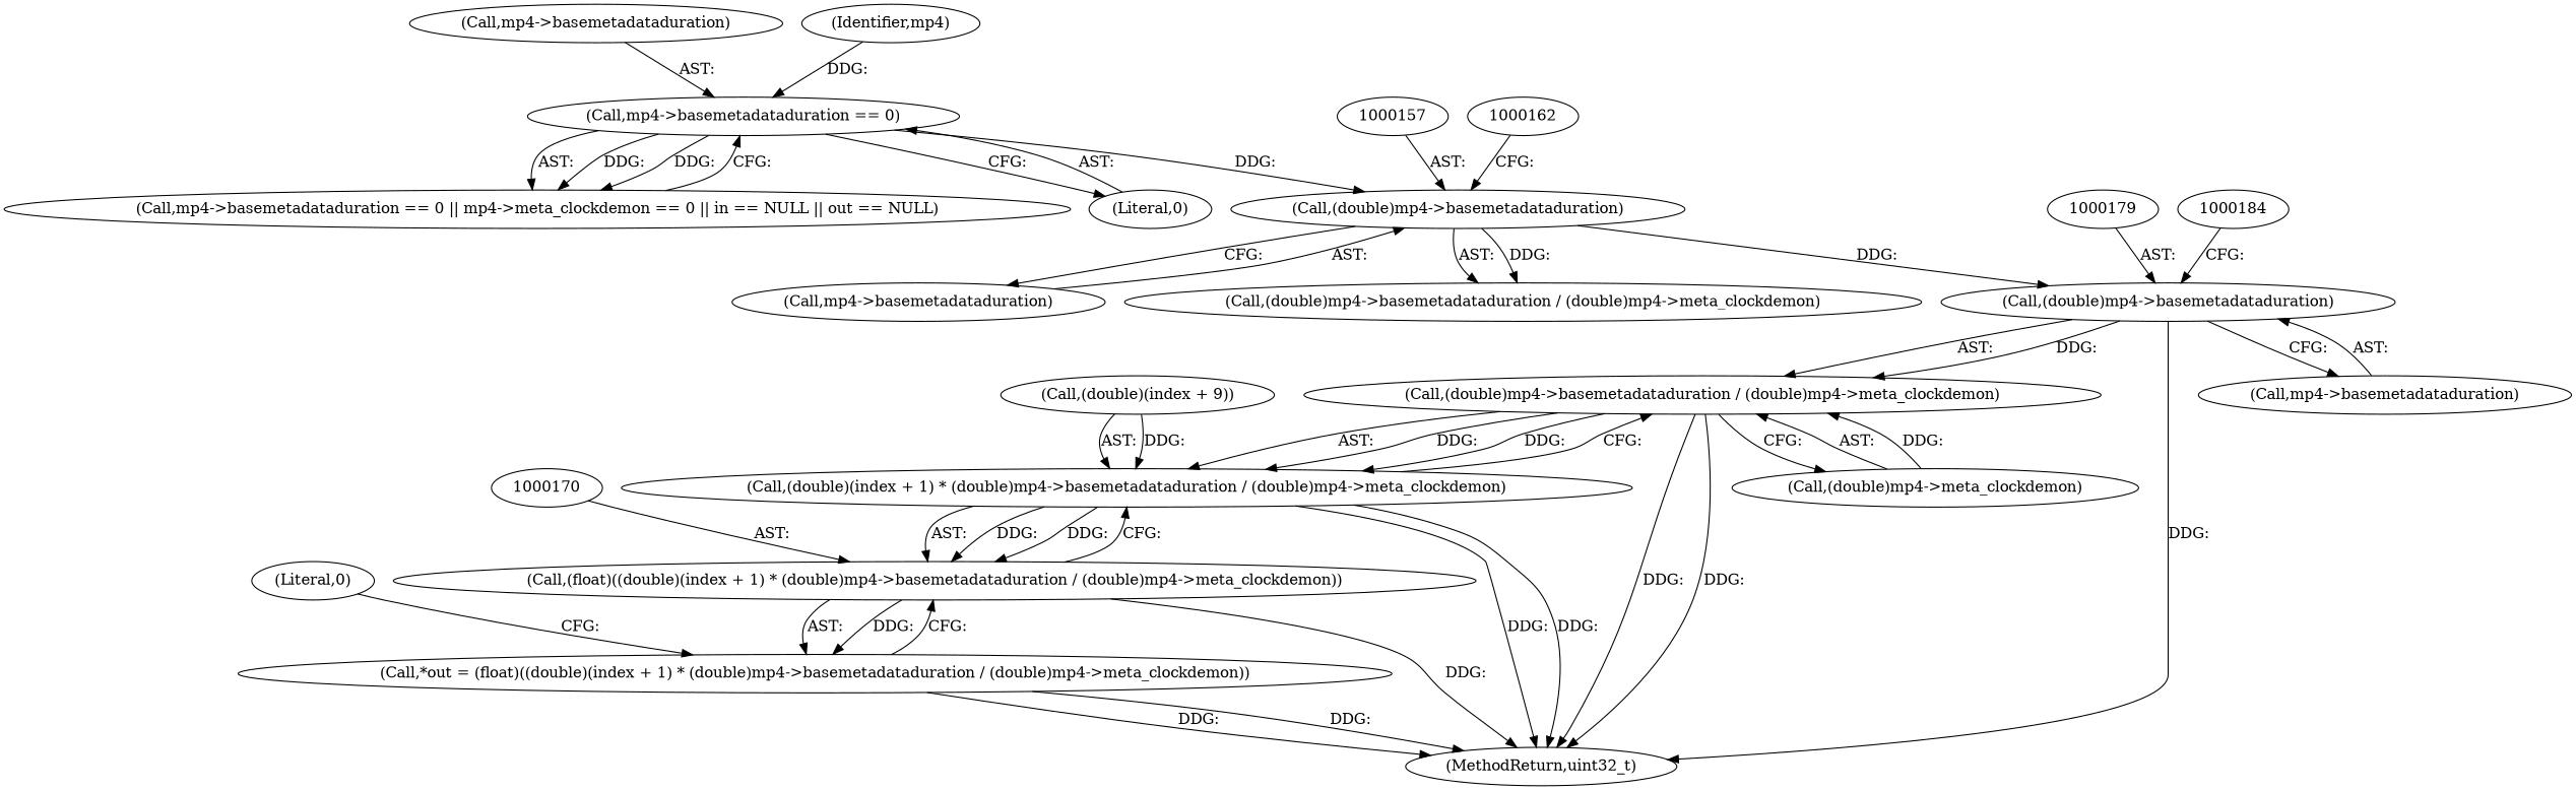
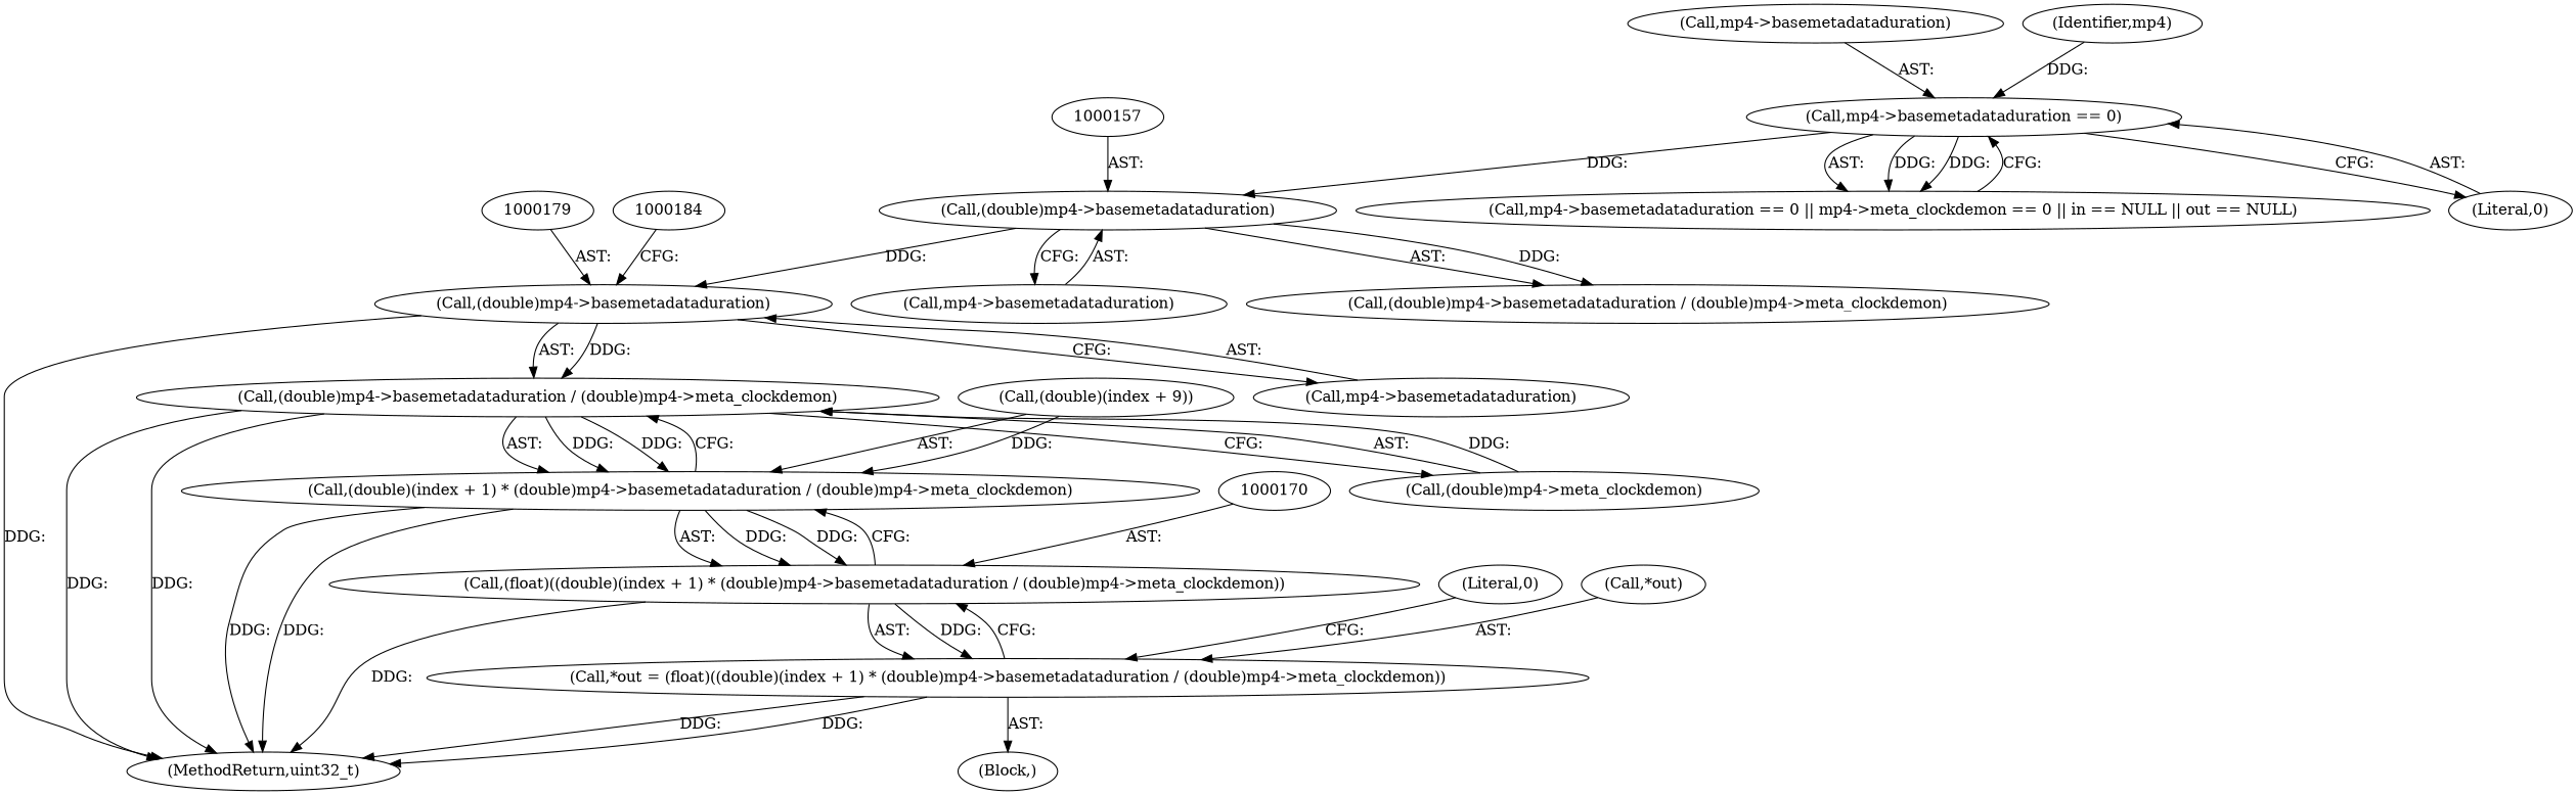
  digraph {
    n1 [label="(Call,(double)mp4->basemetadataduration)"]
    n2 [label="(Call,(double)mp4->basemetadataduration / (double)mp4->meta_clockdemon)"]
    n3 [label="(MethodReturn,uint32_t)"]
    n4 [label="(Call,mp4->basemetadataduration)"]
    n5 [label="(Call,(double)(index + 1) * (double)mp4->basemetadataduration / (double)mp4->meta_clockdemon)"]
    n6 [label="(Call,(double)mp4->meta_clockdemon)"]
    n7 [label="(Call,(double)mp4->basemetadataduration)"]
    n8 [label="(Call,mp4->basemetadataduration)"]
    n9 [label="(Call,(double)mp4->basemetadataduration / (double)mp4->meta_clockdemon)"]
    n10 [label="(Call,mp4->basemetadataduration == 0)"]
    n11 [label="(Call,mp4->basemetadataduration == 0 || mp4->meta_clockdemon == 0 || in == NULL || out == NULL)"]
    n12 [label="(Literal,0)"]
    n13 [label="(Call,(float)((double)(index + 1) * (double)mp4->basemetadataduration / (double)mp4->meta_clockdemon))"]
    n14 [label="(Call,*out = (float)((double)(index + 1) * (double)mp4->basemetadataduration / (double)mp4->meta_clockdemon))"]
+   n15 [label="(Block,)"]
    n16 [label="(Literal,0)"]
    n17 [label="(Call,mp4->basemetadataduration)"]
    n18 [label="(Call,(double)(index + 9))"]
+   n19 [label="(Call,*out)"]
    n20 [label="(Identifier,mp4)"]
    1000179
    1000184
    1000157
-   1000162
    1000170
    n1 -> n2 [label="AST: "]
    n1 -> n2 [label="DDG: "]
    n1 -> n3 [label="DDG: "]
    n1 -> n4 [label="CFG: "]
    n2 -> n3 [label="DDG: "]
    n2 -> n3 [label="DDG: "]
    n2 -> n5 [label="AST: "]
    n2 -> n5 [label="DDG: "]
    n2 -> n5 [label="DDG: "]
    n2 -> n6 [label="CFG: "]
    n4 -> n1 [label="AST: "]
    n5 -> n2 [label="CFG: "]
    n5 -> n3 [label="DDG: "]
    n5 -> n3 [label="DDG: "]
    n5 -> n13 [label="AST: "]
    n5 -> n13 [label="DDG: "]
    n5 -> n13 [label="DDG: "]
    n6 -> n2 [label="AST: "]
    n6 -> n2 [label="DDG: "]
    n7 -> n1 [label="DDG: "]
    n7 -> n8 [label="CFG: "]
    n7 -> n9 [label="AST: "]
    n7 -> n9 [label="DDG: "]
    n8 -> n7 [label="AST: "]
    n10 -> n7 [label="DDG: "]
    n10 -> n11 [label="AST: "]
    n10 -> n11 [label="DDG: "]
    n10 -> n11 [label="DDG: "]
    n10 -> n12 [label="CFG: "]
    n11 -> n10 [label="CFG: "]
    n12 -> n10 [label="AST: "]
    n13 -> n3 [label="DDG: "]
    n13 -> n5 [label="CFG: "]
    n13 -> n14 [label="AST: "]
    n13 -> n14 [label="DDG: "]
    n14 -> n3 [label="DDG: "]
    n14 -> n3 [label="DDG: "]
    n14 -> n13 [label="CFG: "]
+   n14 -> n15 [label="AST: "]
    n16 -> n14 [label="CFG: "]
    n17 -> n10 [label="AST: "]
    n18 -> n5 [label="AST: "]
    n18 -> n5 [label="DDG: "]
+   n19 -> n14 [label="AST: "]
    n20 -> n10 [label="DDG: "]
    1000179 -> n1 [label="AST: "]
    1000184 -> n1 [label="CFG: "]
    1000157 -> n7 [label="AST: "]
-   1000162 -> n7 [label="CFG: "]
    1000170 -> n13 [label="AST: "]
  }
